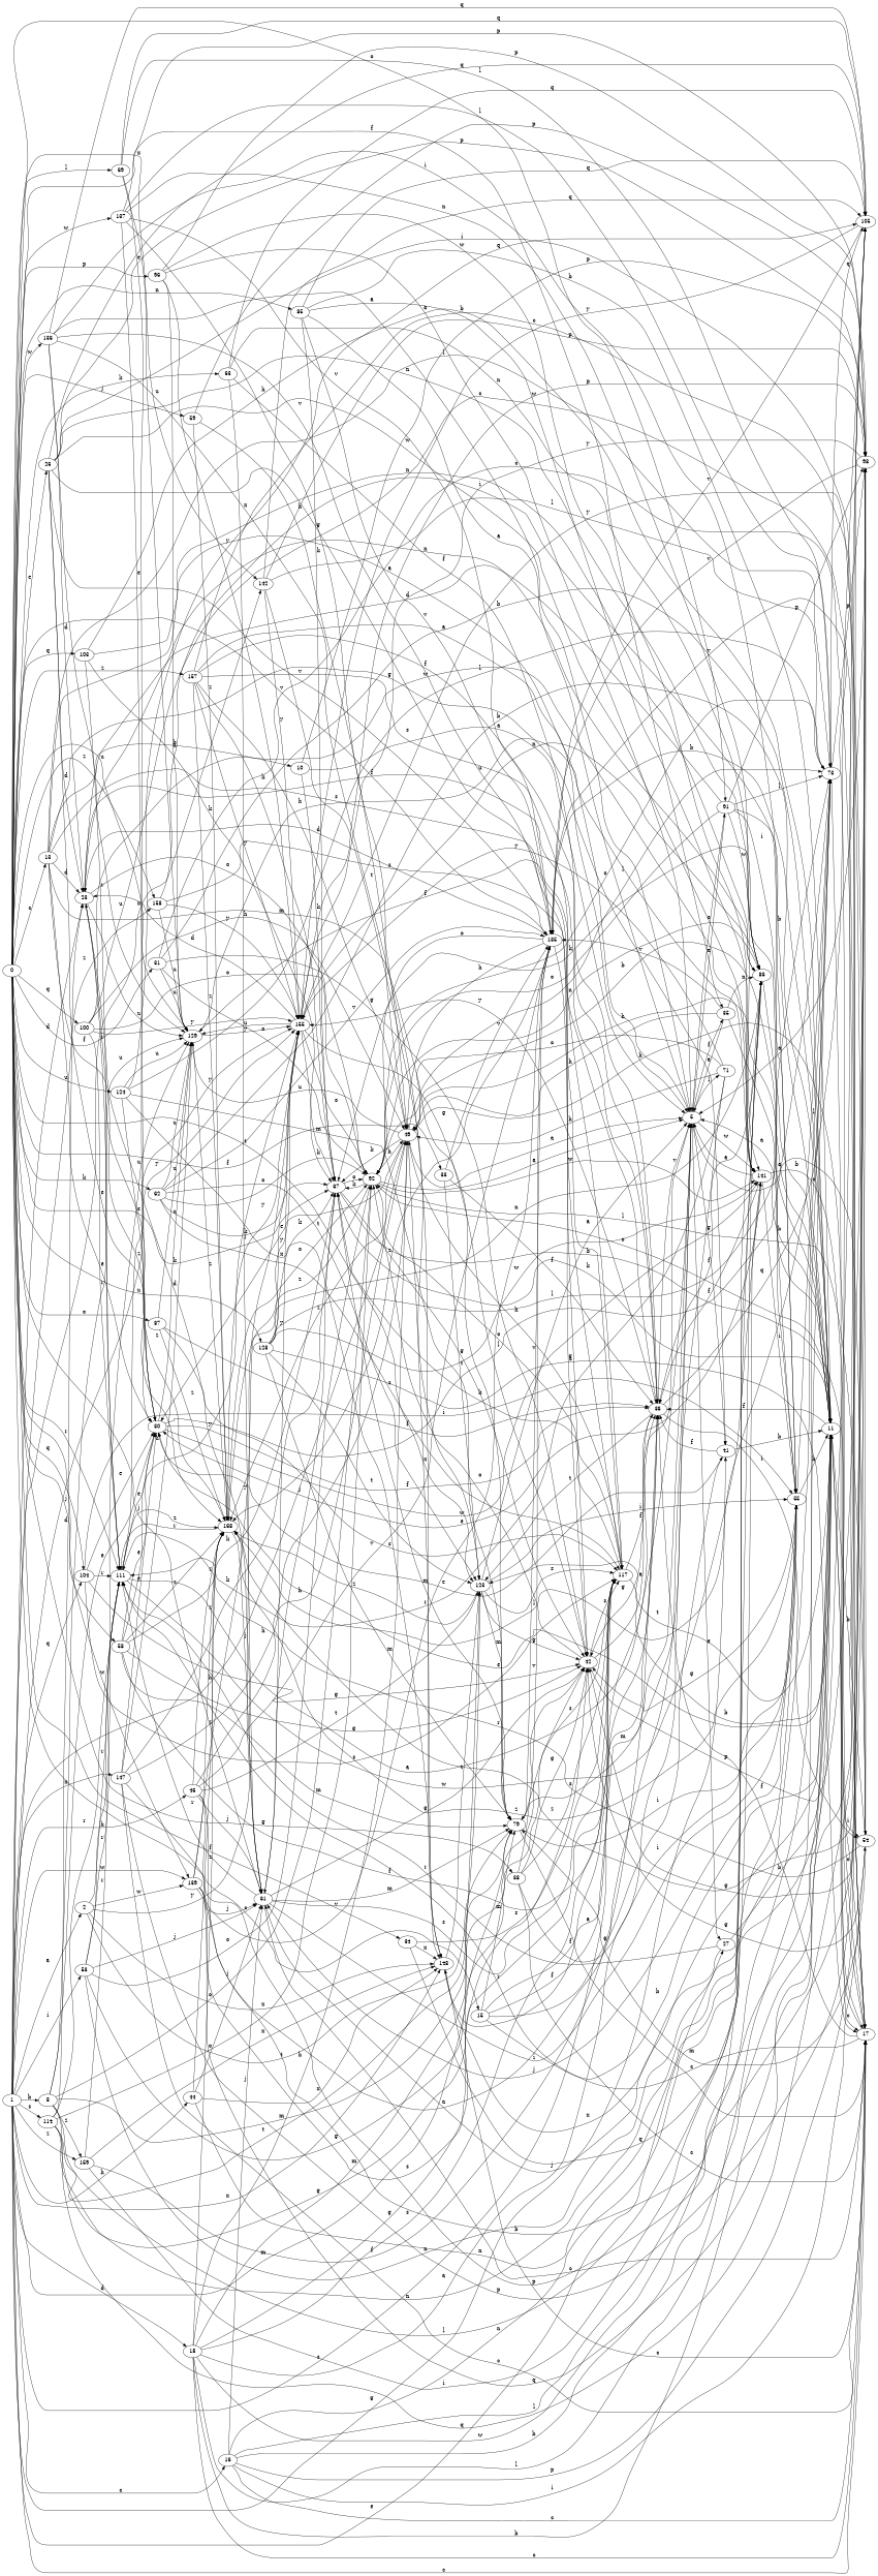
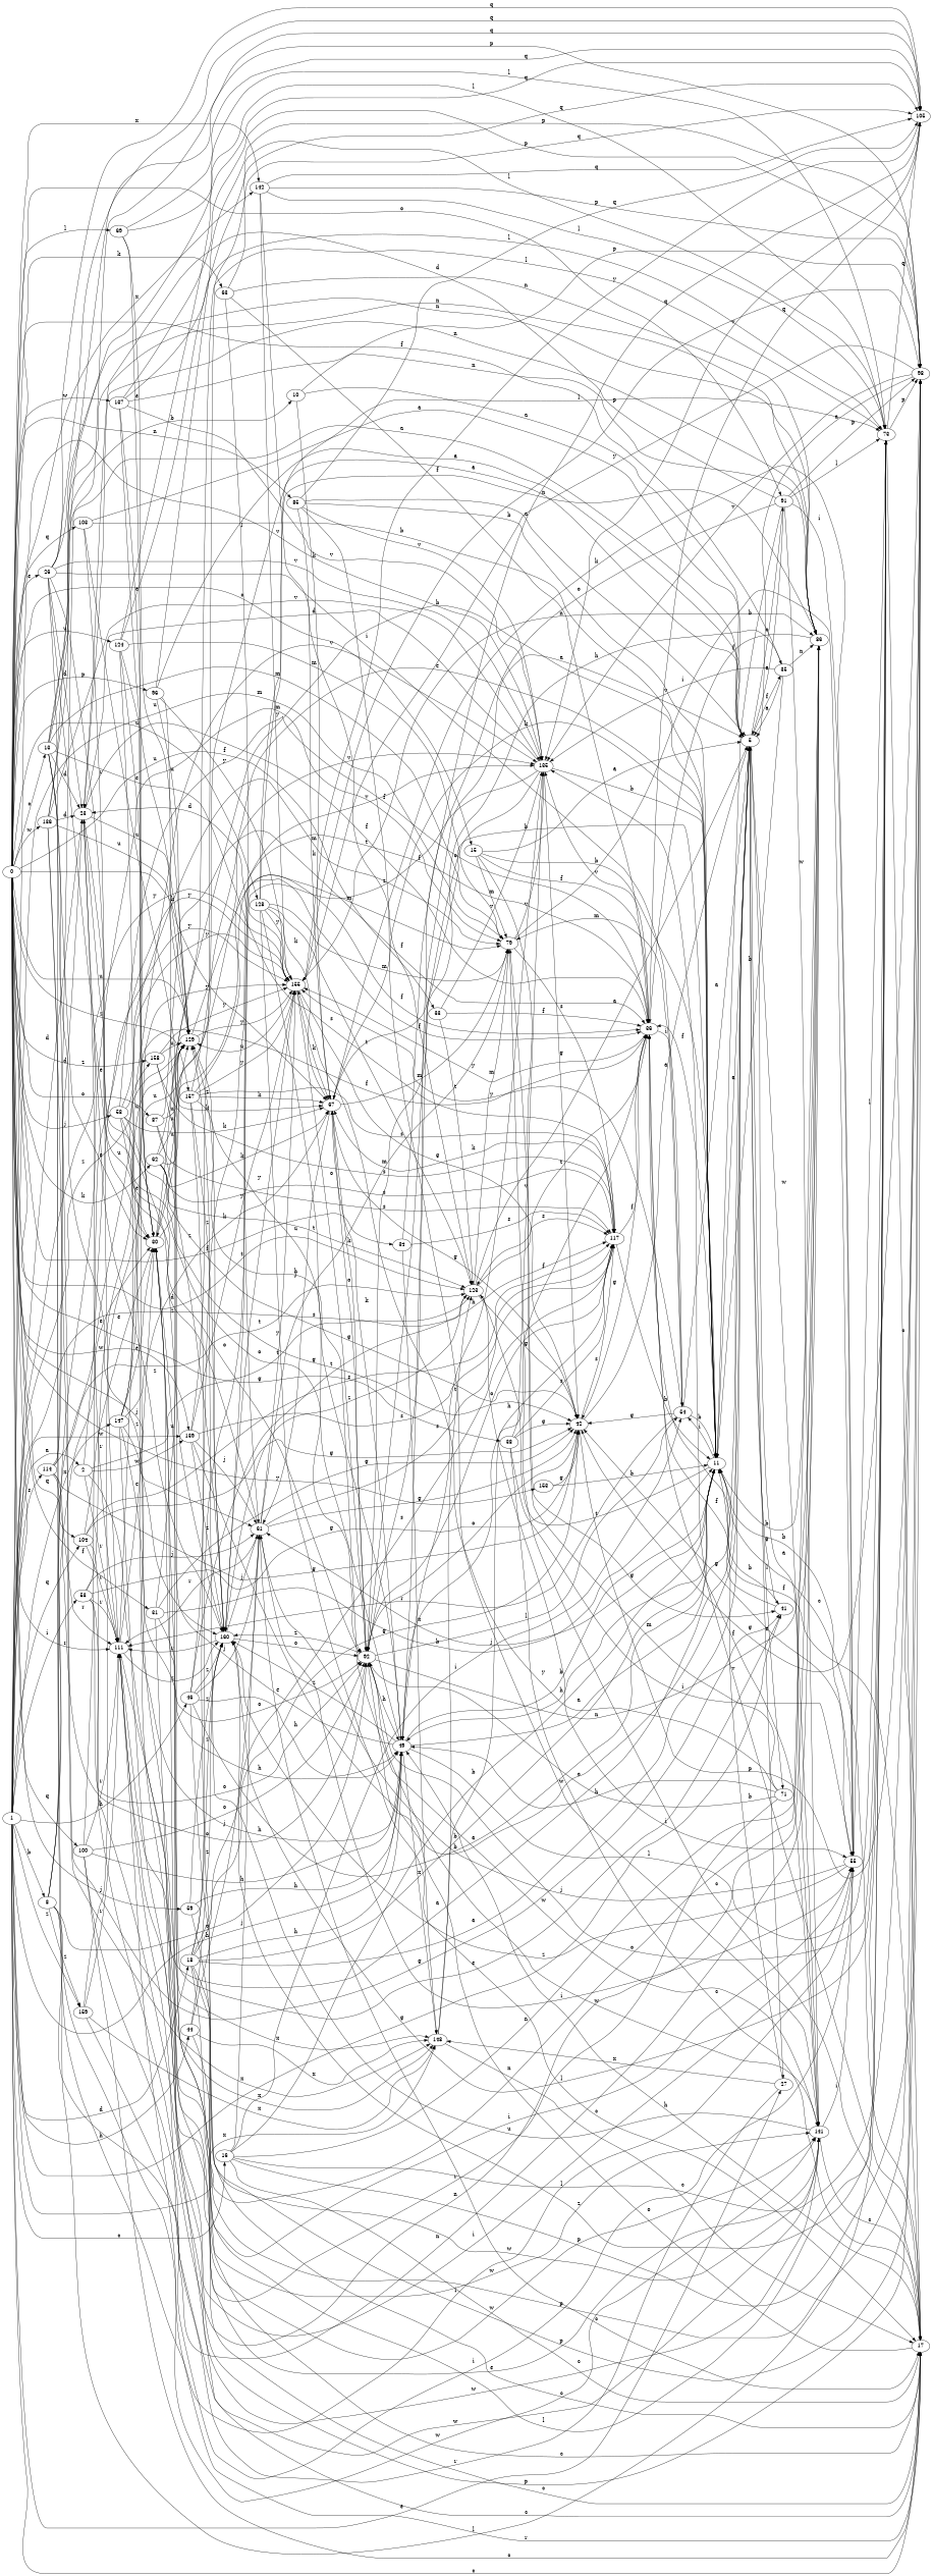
  strict digraph {
    rankdir=LR
    0
    13
    15
    26
    31
    33
    34
    35
    38
    58
    59
    61
    62
    63
    67
    69
    85
    87
    91
    96
    100
    103
    104
    111
    123
    124
    128
    129
    135
    136
    137
    139
    142
+   153
    157
    158
    23
    41
    79
    117
    30
    73
    86
    10
-   160 [label=168]
+   160
    5
    11
    36
    141
    98
    54
    42
    105
    17
    92
    148
    49
    55
    155
    1
    2
    8
    16
    18
    27
    44
    46
    53
    114
    147
    159
    71
    0 -> 13 [label=c]
    0 -> 15 [label=c]
    0 -> 26 [label=e]
    0 -> 31 [label=f]
    0 -> 33 [label=f]
    0 -> 34 [label=f]
    0 -> 35 [label=f]
    0 -> 38 [label=g]
    0 -> 58 [label=j]
    0 -> 59 [label=j]
    0 -> 61 [label=j]
    0 -> 62 [label=k]
    0 -> 63 [label=k]
    0 -> 67 [label=k]
    0 -> 69 [label=l]
    0 -> 85 [label=n]
    0 -> 87 [label=o]
    0 -> 91 [label=o]
    0 -> 96 [label=p]
    0 -> 100 [label=q]
    0 -> 103 [label=q]
    0 -> 104 [label=q]
    0 -> 111 [label=r]
    0 -> 123 [label=t]
    0 -> 124 [label=u]
    0 -> 128 [label=u]
    0 -> 129 [label=u]
    0 -> 135 [label=v]
    0 -> 136 [label=w]
    0 -> 137 [label=w]
    0 -> 139 [label=w]
    0 -> 142 [label=x]
+   0 -> 153 [label=y]
    0 -> 157 [label=z]
    0 -> 158 [label=z]
    13 -> 23 [label=d]
    13 -> 41 [label=g]
    13 -> 79 [label=m]
    13 -> 117 [label=s]
    13 -> 30 [label=e]
    13 -> 73 [label=l]
    13 -> 86 [label=n]
    13 -> 10 [label=b]
    13 -> 160 [label=z]
    15 -> 41 [label=g]
    15 -> 79 [label=m]
    15 -> 5 [label=a]
    15 -> 11 [label=b]
    15 -> 36 [label=f]
    26 -> 135 [label=v]
    26 -> 23 [label=d]
    26 -> 30 [label=e]
    26 -> 86 [label=n]
    26 -> 141 [label=w]
    26 -> 98 [label=p]
    26 -> 54 [label=i]
    26 -> 42 [label=g]
    26 -> 105 [label=q]
    31 -> 129 [label=u]
    31 -> 11 [label=b]
    31 -> 42 [label=g]
    31 -> 17 [label=c]
    31 -> 92 [label=o]
    33 -> 123 [label=t]
    33 -> 135 [label=v]
    33 -> 36 [label=f]
    34 -> 117 [label=s]
    34 -> 105 [label=q]
    34 -> 148 [label=x]
    35 -> 135 [label=v]
    35 -> 86 [label=n]
    35 -> 5 [label=a]
    35 -> 11 [label=b]
    35 -> 49 [label=h]
    38 -> 135 [label=v]
    38 -> 117 [label=s]
    38 -> 42 [label=g]
    38 -> 17 [label=c]
    38 -> 55 [label=i]
    58 -> 67 [label=k]
    58 -> 79 [label=m]
    58 -> 30 [label=e]
    58 -> 160 [label=z]
    58 -> 36 [label=f]
    58 -> 42 [label=g]
    58 -> 155 [label=y]
    59 -> 160 [label=z]
    59 -> 98 [label=p]
    59 -> 49 [label=h]
    61 -> 111 [label=r]
    61 -> 23 [label=d]
    61 -> 79 [label=m]
    61 -> 117 [label=s]
    61 -> 42 [label=g]
    61 -> 17 [label=c]
    61 -> 55 [label=i]
    61 -> 155 [label=y]
    62 -> 67 [label=k]
    62 -> 123 [label=t]
    62 -> 129 [label=u]
    62 -> 135 [label=v]
    62 -> 117 [label=s]
    62 -> 11 [label=b]
    62 -> 92 [label=o]
    63 -> 61 [label=j]
    63 -> 86 [label=n]
    63 -> 36 [label=f]
    63 -> 105 [label=q]
    67 -> 61 [label=j]
    67 -> 79 [label=m]
    67 -> 11 [label=b]
    67 -> 42 [label=g]
    67 -> 92 [label=o]
    69 -> 129 [label=u]
    69 -> 30 [label=e]
    69 -> 73 [label=l]
    69 -> 105 [label=q]
    85 -> 67 [label=k]
    85 -> 135 [label=v]
    85 -> 5 [label=a]
    85 -> 11 [label=b]
    85 -> 141 [label=w]
    85 -> 105 [label=q]
    87 -> 129 [label=u]
    87 -> 117 [label=s]
    87 -> 160 [label=z]
    87 -> 36 [label=f]
    91 -> 23 [label=d]
    91 -> 73 [label=l]
    91 -> 5 [label=a]
    91 -> 11 [label=b]
    91 -> 141 [label=w]
    91 -> 98 [label=p]
    91 -> 92 [label=o]
    91 -> 55 [label=i]
    96 -> 129 [label=u]
    96 -> 5 [label=a]
    96 -> 141 [label=w]
    96 -> 98 [label=p]
    96 -> 155 [label=y]
    100 -> 111 [label=r]
    100 -> 141 [label=w]
    100 -> 17 [label=c]
    100 -> 92 [label=o]
    100 -> 49 [label=h]
    100 -> 155 [label=y]
    103 -> 67 [label=k]
    103 -> 111 [label=r]
    103 -> 5 [label=a]
    103 -> 11 [label=b]
    104 -> 111 [label=r]
    104 -> 117 [label=s]
    104 -> 30 [label=e]
    104 -> 42 [label=g]
    104 -> 55 [label=i]
    111 -> 30 [label=e]
    111 -> 160 [label=z]
    111 -> 5 [label=a]
    111 -> 141 [label=w]
    111 -> 155 [label=y]
    123 -> 79 [label=m]
    123 -> 117 [label=s]
    123 -> 160 [label=z]
    123 -> 5 [label=a]
    123 -> 42 [label=g]
    123 -> 55 [label=i]
    124 -> 129 [label=u]
    124 -> 79 [label=m]
    124 -> 30 [label=e]
    124 -> 73 [label=l]
    124 -> 105 [label=q]
    124 -> 148 [label=x]
    128 -> 67 [label=k]
    128 -> 123 [label=t]
    128 -> 79 [label=m]
    128 -> 73 [label=l]
    128 -> 86 [label=n]
    128 -> 141 [label=w]
    128 -> 17 [label=c]
    128 -> 155 [label=y]
    129 -> 160 [label=z]
    129 -> 36 [label=f]
    129 -> 155 [label=y]
    135 -> 23 [label=d]
    135 -> 160 [label=z]
    135 -> 11 [label=b]
    135 -> 42 [label=g]
    135 -> 92 [label=o]
    135 -> 49 [label=h]
    136 -> 129 [label=u]
    136 -> 135 [label=v]
    136 -> 23 [label=d]
    136 -> 5 [label=a]
    136 -> 105 [label=q]
    136 -> 148 [label=x]
    136 -> 55 [label=i]
    137 -> 135 [label=v]
    137 -> 30 [label=e]
    137 -> 73 [label=l]
    137 -> 86 [label=n]
    137 -> 98 [label=p]
    137 -> 49 [label=h]
    139 -> 61 [label=j]
    139 -> 117 [label=s]
    139 -> 160 [label=z]
    139 -> 5 [label=a]
    139 -> 105 [label=q]
    139 -> 155 [label=y]
    142 -> 123 [label=t]
    142 -> 73 [label=l]
    142 -> 98 [label=p]
    142 -> 105 [label=q]
    142 -> 155 [label=y]
+   153 -> 11 [label=b]
+   153 -> 42 [label=g]
    157 -> 67 [label=k]
    157 -> 117 [label=s]
    157 -> 160 [label=z]
    157 -> 5 [label=a]
    157 -> 36 [label=f]
    157 -> 17 [label=c]
    157 -> 49 [label=h]
    157 -> 155 [label=y]
    158 -> 129 [label=u]
    158 -> 117 [label=s]
    158 -> 55 [label=i]
    158 -> 155 [label=y]
    23 -> 111 [label=r]
    23 -> 129 [label=u]
    23 -> 86 [label=n]
    23 -> 160 [label=z]
    23 -> 36 [label=f]
    23 -> 92 [label=o]
    41 -> 30 [label=e]
    41 -> 11 [label=b]
    41 -> 36 [label=f]
    79 -> 135 [label=v]
    79 -> 117 [label=s]
    79 -> 17 [label=c]
    79 -> 55 [label=i]
    117 -> 67 [label=k]
    117 -> 11 [label=b]
    117 -> 36 [label=f]
    117 -> 92 [label=o]
    117 -> 49 [label=h]
    30 -> 129 [label=u]
    30 -> 73 [label=l]
    30 -> 36 [label=f]
    30 -> 141 [label=w]
    73 -> 98 [label=p]
    73 -> 105 [label=q]
    73 -> 17 [label=c]
    73 -> 92 [label=o]
    86 -> 11 [label=b]
    86 -> 36 [label=f]
    10 -> 67 [label=k]
    10 -> 5 [label=a]
    10 -> 98 [label=p]
    160 -> 61 [label=j]
    160 -> 111 [label=r]
    160 -> 73 [label=l]
    160 -> 92 [label=o]
    160 -> 155 [label=y]
    5 -> 35 [label=f]
    5 -> 91 [label=o]
    5 -> 41 [label=g]
    5 -> 141 [label=w]
    5 -> 27 [label=e]
    5 -> 71 [label=l]
    11 -> 61 [label=j]
    11 -> 67 [label=k]
    11 -> 123 [label=t]
    11 -> 30 [label=e]
    11 -> 5 [label=a]
    11 -> 36 [label=f]
    11 -> 54 [label=i]
    11 -> 17 [label=c]
    11 -> 49 [label=h]
    36 -> 123 [label=t]
-   36 -> 5 [label=v]
+   36 -> 135 [label=v]
    36 -> 54 [label=i]
    36 -> 42 [label=g]
    36 -> 105 [label=q]
    36 -> 155 [label=y]
    141 -> 129 [label=u]
    141 -> 30 [label=e]
    141 -> 5 [label=a]
    141 -> 36 [label=f]
    141 -> 17 [label=c]
    141 -> 55 [label=i]
    98 -> 135 [label=v]
    98 -> 160 [label=z]
    98 -> 5 [label=a]
    98 -> 42 [label=g]
    98 -> 155 [label=y]
    54 -> 111 [label=r]
    54 -> 79 [label=m]
    54 -> 5 [label=a]
    54 -> 11 [label=b]
    54 -> 42 [label=g]
    54 -> 155 [label=y]
    42 -> 117 [label=s]
    42 -> 5 [label=a]
    42 -> 98 [label=p]
    42 -> 92 [label=o]
    105 -> 135 [label=v]
    105 -> 155 [label=y]
    17 -> 111 [label=r]
    17 -> 135 [label=v]
    17 -> 36 [label=f]
    17 -> 92 [label=o]
    17 -> 49 [label=h]
    92 -> 67 [label=k]
    92 -> 86 [label=n]
    92 -> 160 [label=z]
    92 -> 5 [label=a]
    92 -> 141 [label=w]
    92 -> 54 [label=l]
    92 -> 49 [label=h]
    148 -> 123 [label=t]
    148 -> 36 [label=f]
    148 -> 17 [label=c]
    49 -> 67 [label=k]
    49 -> 129 [label=u]
    49 -> 30 [label=e]
    49 -> 73 [label=l]
    49 -> 160 [label=z]
    49 -> 5 [label=a]
    49 -> 11 [label=b]
    49 -> 148 [label=x]
    55 -> 61 [label=j]
    55 -> 67 [label=k]
    55 -> 73 [label=l]
    55 -> 160 [label=z]
    55 -> 11 [label=b]
    55 -> 42 [label=g]
    155 -> 67 [label=k]
    155 -> 129 [label=u]
    155 -> 23 [label=d]
    155 -> 86 [label=n]
    155 -> 98 [label=p]
    155 -> 42 [label=g]
    155 -> 92 [label=o]
    1 -> 104 [label=q]
    1 -> 139 [label=w]
    1 -> 142 [label=x]
    1 -> 158 [label=z]
    1 -> 23 [label=d]
    1 -> 41 [label=g]
    1 -> 79 [label=m]
    1 -> 117 [label=s]
    1 -> 17 [label=c]
    1 -> 148 [label=x]
    1 -> 49 [label=h]
    1 -> 155 [label=y]
    1 -> 2 [label=a]
    1 -> 8 [label=b]
    1 -> 16 [label=c]
    1 -> 18 [label=d]
    1 -> 27 [label=e]
    1 -> 44 [label=h]
    1 -> 46 [label=h]
    1 -> 53 [label=i]
    1 -> 114 [label=s]
    1 -> 147 [label=x]
    1 -> 159 [label=z]
    2 -> 111 [label=r]
    2 -> 123 [label=t]
    2 -> 139 [label=w]
    2 -> 148 [label=x]
    2 -> 155 [label=y]
    8 -> 129 [label=u]
    8 -> 79 [label=m]
    8 -> 30 [label=e]
    8 -> 73 [label=l]
    8 -> 86 [label=n]
    8 -> 92 [label=o]
    8 -> 159 [label=z]
    16 -> 61 [label=j]
    16 -> 73 [label=l]
    16 -> 86 [label=n]
    16 -> 11 [label=b]
    16 -> 98 [label=p]
    16 -> 54 [label=i]
    16 -> 17 [label=c]
    18 -> 79 [label=m]
    18 -> 117 [label=s]
    18 -> 73 [label=l]
    18 -> 160 [label=z]
    18 -> 5 [label=a]
    18 -> 11 [label=b]
    18 -> 141 [label=w]
    18 -> 42 [label=g]
    18 -> 17 [label=c]
    18 -> 49 [label=h]
    27 -> 111 [label=r]
    27 -> 11 [label=b]
    27 -> 148 [label=x]
    44 -> 61 [label=j]
    44 -> 86 [label=n]
    44 -> 160 [label=z]
    44 -> 148 [label=x]
    46 -> 61 [label=j]
    46 -> 123 [label=t]
    46 -> 135 [label=v]
    46 -> 160 [label=z]
    46 -> 11 [label=b]
    46 -> 98 [label=p]
    46 -> 49 [label=h]
    53 -> 61 [label=j]
    53 -> 111 [label=r]
    53 -> 129 [label=u]
    53 -> 86 [label=n]
    53 -> 42 [label=g]
    53 -> 92 [label=o]
    114 -> 111 [label=r]
    114 -> 123 [label=t]
    114 -> 23 [label=d]
    114 -> 42 [label=g]
    114 -> 105 [label=q]
    114 -> 92 [label=o]
    147 -> 67 [label=k]
    147 -> 129 [label=u]
    147 -> 135 [label=v]
    147 -> 30 [label=e]
    147 -> 98 [label=p]
    147 -> 17 [label=c]
    147 -> 49 [label=h]
    159 -> 111 [label=r]
    159 -> 36 [label=f]
    159 -> 148 [label=x]
    159 -> 55 [label=i]
    71 -> 111 [label=r]
    71 -> 79 [label=m]
    71 -> 92 [label=o]
    71 -> 49 [label=h]
    71 -> 155 [label=y]
  }
